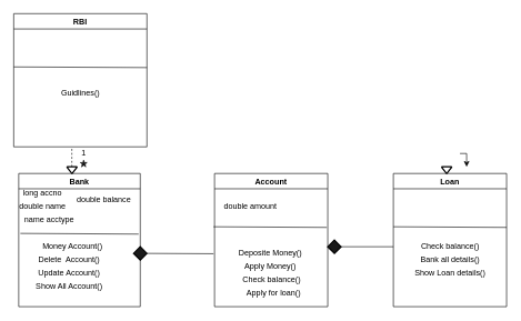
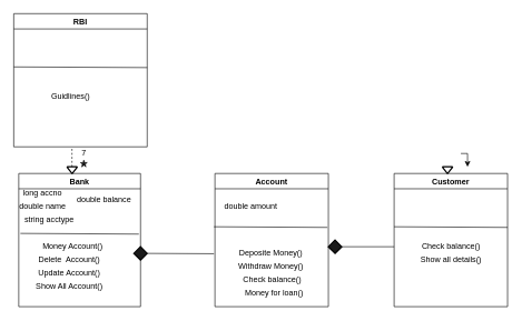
  <mxCell id="0" />
  <mxCell id="1" parent="0" />
  <mxCell id="2" value="Account" style="swimlane;" parent="1" vertex="1"><mxGeometry x="321.5" y="260" width="170" height="200" as="geometry" /></mxCell>
  <mxCell id="3" value="" style="endArrow=none;html=1;rounded=0;" parent="2" edge="1"><mxGeometry width="50" height="50" relative="1" as="geometry"><mxPoint x="-1.5" y="80" as="sourcePoint" /><mxPoint x="168.5" y="81" as="targetPoint" /></mxGeometry></mxCell>
  <mxCell id="4" value="Deposite Money()" style="text;html=1;align=center;verticalAlign=middle;resizable=0;points=[];autosize=1;strokeColor=none;fillColor=none;" parent="2" vertex="1"><mxGeometry x="28.5" y="110" width="110" height="20" as="geometry" /></mxCell>
- <mxCell id="5" value="Apply Money()" style="text;html=1;align=center;verticalAlign=middle;resizable=0;points=[];autosize=1;strokeColor=none;fillColor=none;" parent="2" vertex="1"><mxGeometry x="28.5" y="130" width="110" height="20" as="geometry" /></mxCell>
+ <mxCell id="5" value="Withdraw Money()" style="text;html=1;align=center;verticalAlign=middle;resizable=0;points=[];autosize=1;strokeColor=none;fillColor=none;" parent="2" vertex="1"><mxGeometry x="28.5" y="130" width="110" height="20" as="geometry" /></mxCell>
  <mxCell id="6" value="Check balance()" style="text;html=1;align=center;verticalAlign=middle;resizable=0;points=[];autosize=1;strokeColor=none;fillColor=none;" parent="2" vertex="1"><mxGeometry x="35" y="150" width="100" height="20" as="geometry" /></mxCell>
- <mxCell id="7" value="Apply for loan()" style="text;html=1;align=center;verticalAlign=middle;resizable=0;points=[];autosize=1;strokeColor=none;fillColor=none;" parent="2" vertex="1"><mxGeometry x="38.5" y="170" width="100" height="20" as="geometry" /></mxCell>
+ <mxCell id="7" value="Money for loan()" style="text;html=1;align=center;verticalAlign=middle;resizable=0;points=[];autosize=1;strokeColor=none;fillColor=none;" parent="2" vertex="1"><mxGeometry x="38.5" y="170" width="100" height="20" as="geometry" /></mxCell>
  <mxCell id="8" value="double amount" style="text;html=1;align=center;verticalAlign=middle;resizable=0;points=[];autosize=1;strokeColor=none;fillColor=none;" vertex="1" parent="2"><mxGeometry x="8.5" y="40" width="90" height="20" as="geometry" /></mxCell>
  <mxCell id="9" value="Bank" style="swimlane;" parent="1" vertex="1"><mxGeometry x="27.5" y="260" width="182.5" height="200" as="geometry" /></mxCell>
  <mxCell id="10" value="" style="endArrow=none;html=1;rounded=0;" parent="9" edge="1"><mxGeometry width="50" height="50" relative="1" as="geometry"><mxPoint x="2.5" y="90" as="sourcePoint" /><mxPoint x="180" y="91" as="targetPoint" /></mxGeometry></mxCell>
  <mxCell id="11" value="Money Account()&lt;br&gt;" style="text;html=1;align=center;verticalAlign=middle;resizable=0;points=[];autosize=1;strokeColor=none;fillColor=none;" parent="9" vertex="1"><mxGeometry x="25" y="100" width="110" height="20" as="geometry" /></mxCell>
  <mxCell id="12" value="Delete&amp;nbsp; Account()" style="text;html=1;align=center;verticalAlign=middle;resizable=0;points=[];autosize=1;strokeColor=none;fillColor=none;" parent="9" vertex="1"><mxGeometry x="20" y="120" width="110" height="20" as="geometry" /></mxCell>
  <mxCell id="13" value="Update Account()" style="text;html=1;align=center;verticalAlign=middle;resizable=0;points=[];autosize=1;strokeColor=none;fillColor=none;" parent="9" vertex="1"><mxGeometry x="20" y="140" width="110" height="20" as="geometry" /></mxCell>
  <mxCell id="14" value="Show All Account()" style="text;html=1;align=center;verticalAlign=middle;resizable=0;points=[];autosize=1;strokeColor=none;fillColor=none;" parent="9" vertex="1"><mxGeometry x="15" y="160" width="120" height="20" as="geometry" /></mxCell>
  <mxCell id="15" value="long accno&lt;br&gt;" style="text;html=1;align=center;verticalAlign=middle;resizable=0;points=[];autosize=1;strokeColor=none;fillColor=none;" vertex="1" parent="9"><mxGeometry y="20" width="70" height="20" as="geometry" /></mxCell>
  <mxCell id="16" value="double name" style="text;html=1;align=center;verticalAlign=middle;resizable=0;points=[];autosize=1;strokeColor=none;fillColor=none;" vertex="1" parent="9"><mxGeometry x="-5" y="40" width="80" height="20" as="geometry" /></mxCell>
- <mxCell id="17" value="name acctype" style="text;html=1;align=center;verticalAlign=middle;resizable=0;points=[];autosize=1;strokeColor=none;fillColor=none;" vertex="1" parent="9"><mxGeometry y="60" width="90" height="20" as="geometry" /></mxCell>
+ <mxCell id="17" value="string acctype" style="text;html=1;align=center;verticalAlign=middle;resizable=0;points=[];autosize=1;strokeColor=none;fillColor=none;" vertex="1" parent="9"><mxGeometry y="60" width="90" height="20" as="geometry" /></mxCell>
  <mxCell id="18" value="double balance" style="text;html=1;align=center;verticalAlign=middle;resizable=0;points=[];autosize=1;strokeColor=none;fillColor=none;" vertex="1" parent="9"><mxGeometry x="77.5" y="30" width="100" height="20" as="geometry" /></mxCell>
- <mxCell id="19" value="Loan" style="swimlane;" parent="1" vertex="1"><mxGeometry x="590" y="260" width="170" height="200" as="geometry" /></mxCell>
+ <mxCell id="19" value="Customer" style="swimlane;" parent="1" vertex="1"><mxGeometry x="590" y="260" width="170" height="200" as="geometry" /></mxCell>
  <mxCell id="20" value="" style="endArrow=none;html=1;rounded=0;" parent="19" edge="1"><mxGeometry width="50" height="50" relative="1" as="geometry"><mxPoint y="80" as="sourcePoint" /><mxPoint x="170" y="81" as="targetPoint" /></mxGeometry></mxCell>
  <mxCell id="21" value="Check balance()" style="text;html=1;align=center;verticalAlign=middle;resizable=0;points=[];autosize=1;strokeColor=none;fillColor=none;" parent="19" vertex="1"><mxGeometry x="35" y="100" width="100" height="20" as="geometry" /></mxCell>
- <mxCell id="22" value="Bank all details()" style="text;html=1;align=center;verticalAlign=middle;resizable=0;points=[];autosize=1;strokeColor=none;fillColor=none;" parent="19" vertex="1"><mxGeometry x="30" y="120" width="110" height="20" as="geometry" /></mxCell>
- <mxCell id="23" value="Show Loan details()" style="text;html=1;align=center;verticalAlign=middle;resizable=0;points=[];autosize=1;strokeColor=none;fillColor=none;" parent="19" vertex="1"><mxGeometry x="25" y="140" width="120" height="20" as="geometry" /></mxCell>
+ <mxCell id="22" value="Show all details()" style="text;html=1;align=center;verticalAlign=middle;resizable=0;points=[];autosize=1;strokeColor=none;fillColor=none;" parent="19" vertex="1"><mxGeometry x="30" y="120" width="110" height="20" as="geometry" /></mxCell>
  <mxCell id="24" value="" style="strokeWidth=2;html=1;shape=mxgraph.flowchart.extract_or_measurement;whiteSpace=wrap;rotation=-180;" parent="1" vertex="1"><mxGeometry x="662.5" y="250" width="15" height="10" as="geometry" /></mxCell>
  <mxCell id="25" value="" style="strokeWidth=2;html=1;shape=mxgraph.flowchart.decision;whiteSpace=wrap;fillColor=#1A1A1A;direction=south;" parent="1" vertex="1"><mxGeometry x="200" y="370" width="20" height="20" as="geometry" /></mxCell>
  <mxCell id="26" value="" style="strokeWidth=2;html=1;shape=mxgraph.flowchart.decision;whiteSpace=wrap;fillColor=#1A1A1A;" parent="1" vertex="1"><mxGeometry x="491.5" y="360" width="20" height="20" as="geometry" /></mxCell>
  <mxCell id="27" value="" style="endArrow=none;html=1;rounded=0;" parent="1" edge="1"><mxGeometry width="50" height="50" relative="1" as="geometry"><mxPoint x="220" y="380" as="sourcePoint" /><mxPoint x="320" y="380.5" as="targetPoint" /></mxGeometry></mxCell>
  <mxCell id="28" value="" style="endArrow=none;html=1;rounded=0;" parent="1" edge="1"><mxGeometry width="50" height="50" relative="1" as="geometry"><mxPoint x="511.5" y="370" as="sourcePoint" /><mxPoint x="590" y="370" as="targetPoint" /></mxGeometry></mxCell>
  <mxCell id="29" style="edgeStyle=orthogonalEdgeStyle;rounded=0;orthogonalLoop=1;jettySize=auto;html=1;" parent="1" edge="1"><mxGeometry relative="1" as="geometry"><mxPoint x="700" y="250" as="targetPoint" /><mxPoint x="690" y="230" as="sourcePoint" /></mxGeometry></mxCell>
  <mxCell id="30" value="RBI" style="swimlane;" parent="1" vertex="1"><mxGeometry x="20" width="200" height="200" as="geometry" y="20" /></mxCell>
  <mxCell id="31" value="" style="endArrow=none;html=1;rounded=0;" parent="30" edge="1"><mxGeometry width="50" height="50" relative="1" as="geometry"><mxPoint y="80" as="sourcePoint" /><mxPoint x="200" y="81" as="targetPoint" /></mxGeometry></mxCell>
- <mxCell id="32" value="Guidlines()" style="text;html=1;align=center;verticalAlign=middle;resizable=0;points=[];autosize=1;strokeColor=none;fillColor=none;" parent="30" vertex="1"><mxGeometry x="65" y="110" width="70" height="20" as="geometry" /></mxCell>
+ <mxCell id="32" value="Guidlines()" style="text;html=1;align=center;verticalAlign=middle;resizable=0;points=[];autosize=1;strokeColor=none;fillColor=none;" parent="30" vertex="1"><mxGeometry x="50" y="115" width="70" height="20" as="geometry" /></mxCell>
  <mxCell id="33" value="" style="endArrow=none;dashed=1;html=1;rounded=0;startArrow=none;" parent="1" edge="1"><mxGeometry width="50" height="50" relative="1" as="geometry"><mxPoint x="107.24" y="250" as="sourcePoint" /><mxPoint x="107.24" y="220" as="targetPoint" /><Array as="points"><mxPoint x="107.24" y="240" /></Array></mxGeometry></mxCell>
  <mxCell id="34" value="" style="strokeWidth=2;html=1;shape=mxgraph.flowchart.extract_or_measurement;whiteSpace=wrap;rotation=-180;" parent="1" vertex="1"><mxGeometry x="100" y="250" width="15" height="10" as="geometry" /></mxCell>
  <mxCell id="35" value="" style="verticalLabelPosition=bottom;verticalAlign=top;html=1;shape=mxgraph.basic.star;fillColor=#1A1A1A;" parent="1" vertex="1"><mxGeometry x="120" y="240" width="10" height="10" as="geometry" /></mxCell>
- <mxCell id="36" value="1" style="text;html=1;align=center;verticalAlign=middle;resizable=0;points=[];autosize=1;strokeColor=none;fillColor=none;" parent="1" vertex="1"><mxGeometry x="115" y="220" width="20" height="20" as="geometry" /></mxCell>
+ <mxCell id="36" value="7" style="text;html=1;align=center;verticalAlign=middle;resizable=0;points=[];autosize=1;strokeColor=none;fillColor=none;" parent="1" vertex="1"><mxGeometry x="115" y="220" width="20" height="20" as="geometry" /></mxCell>
